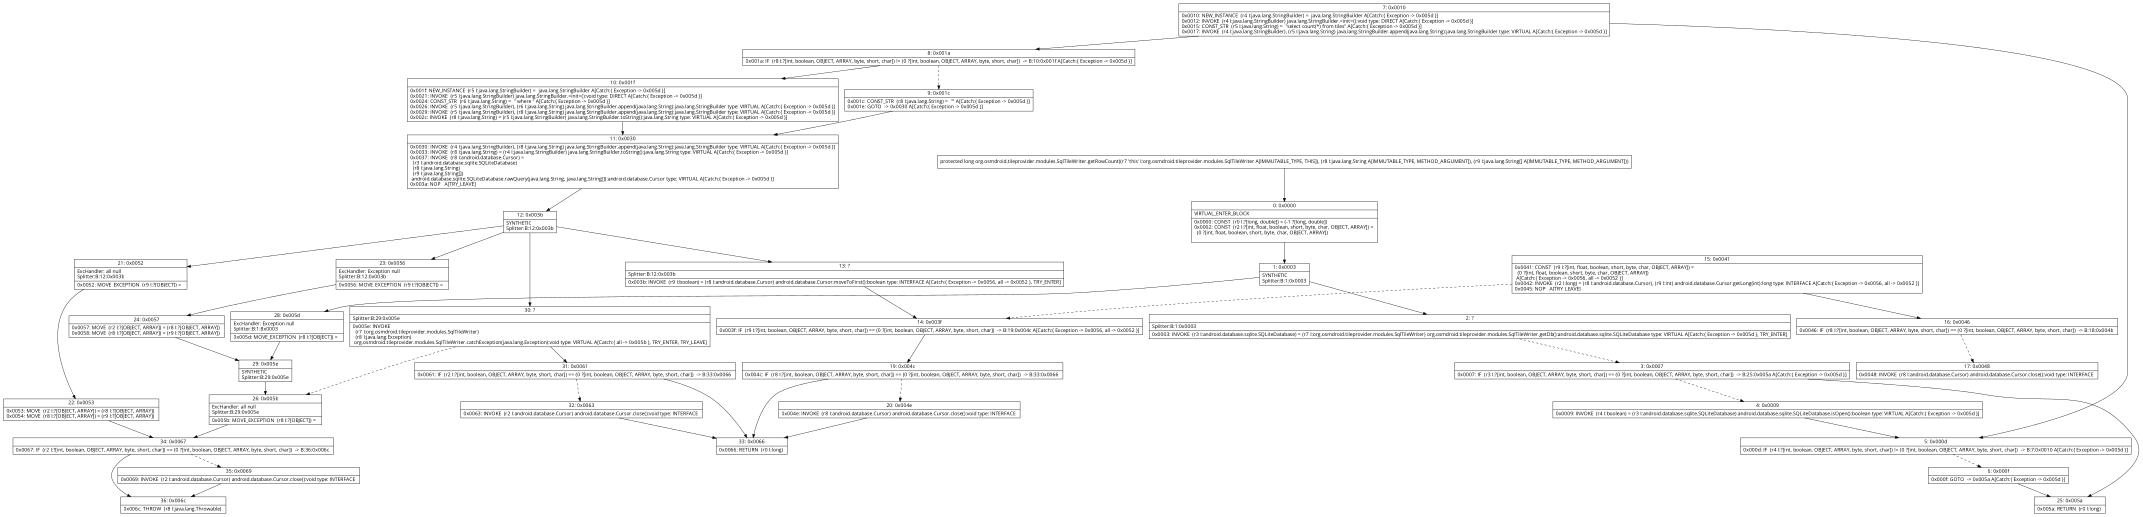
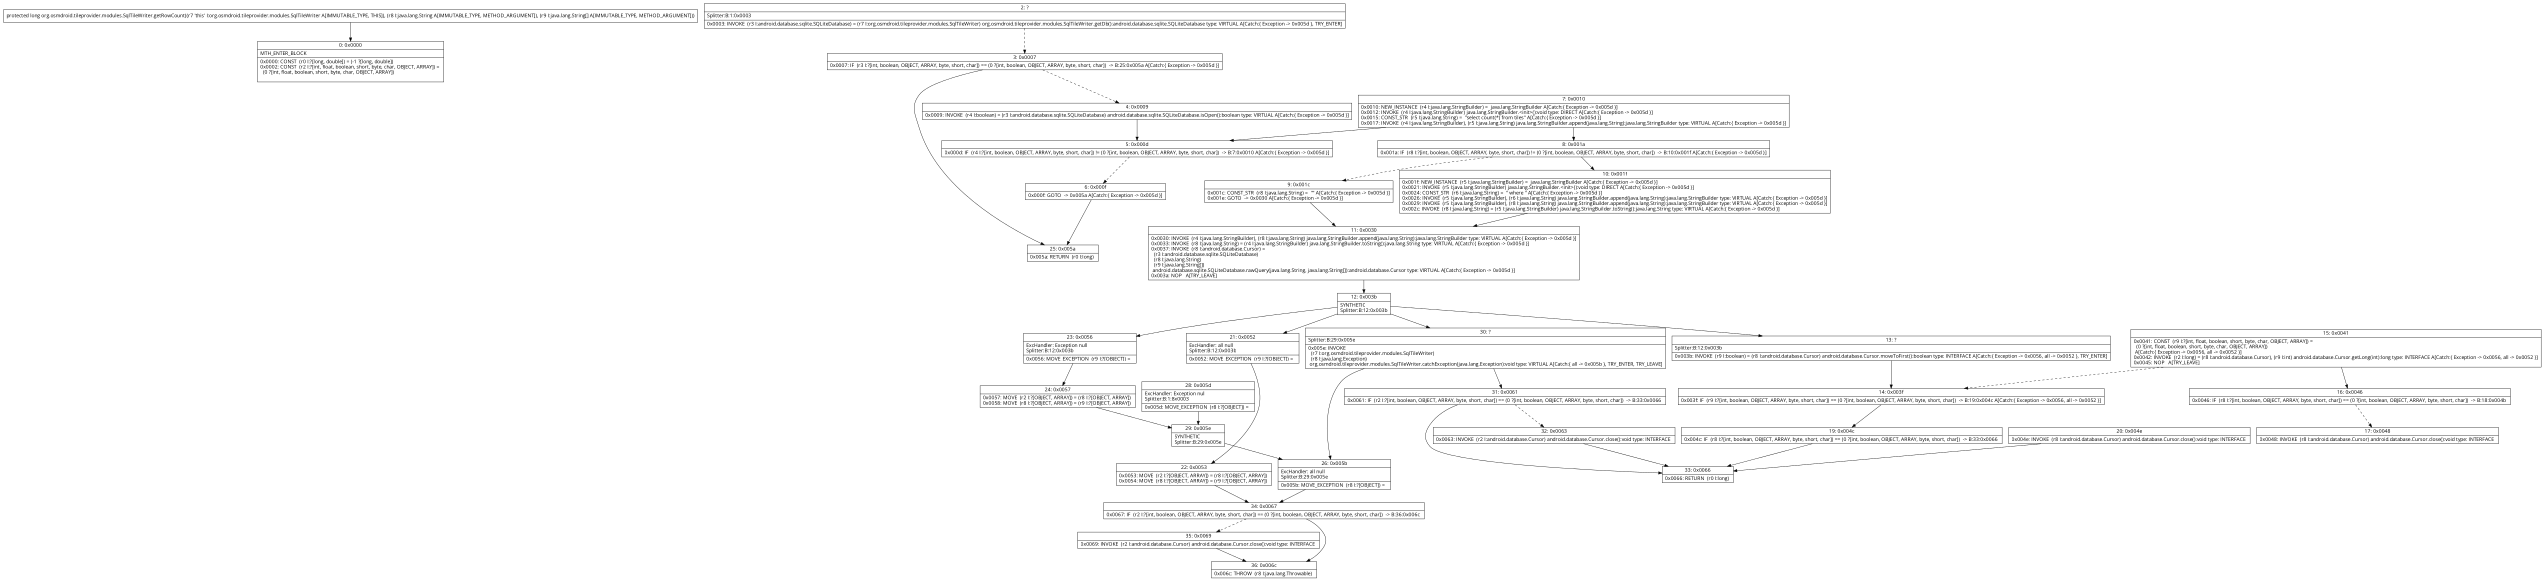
  digraph {
    fontname="Open Sans"
    node [fontname="Open Sans" shape=record]
    edge [fontname="Open Sans"]
-   n1 [label="{0\:\ 0x0000|VIRTUAL_ENTER_BLOCK\l|0x0000: CONST  (r0 I:?[long, double]) = (\-1 ?[long, double]) \l0x0002: CONST  (r2 I:?[int, float, boolean, short, byte, char, OBJECT, ARRAY]) = \l  (0 ?[int, float, boolean, short, byte, char, OBJECT, ARRAY])\l \l}"]
-   n2 [label="{1\:\ 0x0003|SYNTHETIC\lSplitter:B:1:0x0003\l}"]
+   n1 [label="{0\:\ 0x0000|MTH_ENTER_BLOCK\l|0x0000: CONST  (r0 I:?[long, double]) = (\-1 ?[long, double]) \l0x0002: CONST  (r2 I:?[int, float, boolean, short, byte, char, OBJECT, ARRAY]) = \l  (0 ?[int, float, boolean, short, byte, char, OBJECT, ARRAY])\l \l}"]
    n3 [label="{2\:\ ?|Splitter:B:1:0x0003\l|0x0003: INVOKE  (r3 I:android.database.sqlite.SQLiteDatabase) = (r7 I:org.osmdroid.tileprovider.modules.SqlTileWriter) org.osmdroid.tileprovider.modules.SqlTileWriter.getDb():android.database.sqlite.SQLiteDatabase type: VIRTUAL A[Catch:\{ Exception \-\> 0x005d \}, TRY_ENTER]\l}"]
    n4 [label="{28\:\ 0x005d|ExcHandler: Exception null\lSplitter:B:1:8x0003\l|0x005d: MOVE_EXCEPTION  (r8 I:?[OBJECT]) =  \l}"]
    n5 [label="{3\:\ 0x0007|0x0007: IF  (r3 I:?[int, boolean, OBJECT, ARRAY, byte, short, char]) == (0 ?[int, boolean, OBJECT, ARRAY, byte, short, char])  \-\> B:25:0x005a A[Catch:\{ Exception \-\> 0x005d \}]\l}"]
    n6 [label="{29\:\ 0x005e|SYNTHETIC\lSplitter:B:29:0x005e\l}"]
    n7 [label="{4\:\ 0x0009|0x0009: INVOKE  (r4 I:boolean) = (r3 I:android.database.sqlite.SQLiteDatabase) android.database.sqlite.SQLiteDatabase.isOpen():boolean type: VIRTUAL A[Catch:\{ Exception \-\> 0x005d \}]\l}"]
    n8 [label="{25\:\ 0x005a|0x005a: RETURN  (r0 I:long) \l}"]
    n9 [label="{5\:\ 0x000d|0x000d: IF  (r4 I:?[int, boolean, OBJECT, ARRAY, byte, short, char]) != (0 ?[int, boolean, OBJECT, ARRAY, byte, short, char])  \-\> B:7:0x0010 A[Catch:\{ Exception \-\> 0x005d \}]\l}"]
    n10 [label="{6\:\ 0x000f|0x000f: GOTO  \-\> 0x005a A[Catch:\{ Exception \-\> 0x005d \}]\l}"]
    n11 [label="{7\:\ 0x0010|0x0010: NEW_INSTANCE  (r4 I:java.lang.StringBuilder) =  java.lang.StringBuilder A[Catch:\{ Exception \-\> 0x005d \}]\l0x0012: INVOKE  (r4 I:java.lang.StringBuilder) java.lang.StringBuilder.\<init\>():void type: DIRECT A[Catch:\{ Exception \-\> 0x005d \}]\l0x0015: CONST_STR  (r5 I:java.lang.String) =  \"select count(*) from tiles\" A[Catch:\{ Exception \-\> 0x005d \}]\l0x0017: INVOKE  (r4 I:java.lang.StringBuilder), (r5 I:java.lang.String) java.lang.StringBuilder.append(java.lang.String):java.lang.StringBuilder type: VIRTUAL A[Catch:\{ Exception \-\> 0x005d \}]\l}"]
    n12 [label="{8\:\ 0x001a|0x001a: IF  (r8 I:?[int, boolean, OBJECT, ARRAY, byte, short, char]) != (0 ?[int, boolean, OBJECT, ARRAY, byte, short, char])  \-\> B:10:0x001f A[Catch:\{ Exception \-\> 0x005d \}]\l}"]
    n13 [label="{9\:\ 0x001c|0x001c: CONST_STR  (r8 I:java.lang.String) =  \"\" A[Catch:\{ Exception \-\> 0x005d \}]\l0x001e: GOTO  \-\> 0x0030 A[Catch:\{ Exception \-\> 0x005d \}]\l}"]
    n14 [label="{10\:\ 0x001f|0x001f: NEW_INSTANCE  (r5 I:java.lang.StringBuilder) =  java.lang.StringBuilder A[Catch:\{ Exception \-\> 0x005d \}]\l0x0021: INVOKE  (r5 I:java.lang.StringBuilder) java.lang.StringBuilder.\<init\>():void type: DIRECT A[Catch:\{ Exception \-\> 0x005d \}]\l0x0024: CONST_STR  (r6 I:java.lang.String) =  \" where \" A[Catch:\{ Exception \-\> 0x005d \}]\l0x0026: INVOKE  (r5 I:java.lang.StringBuilder), (r6 I:java.lang.String) java.lang.StringBuilder.append(java.lang.String):java.lang.StringBuilder type: VIRTUAL A[Catch:\{ Exception \-\> 0x005d \}]\l0x0029: INVOKE  (r5 I:java.lang.StringBuilder), (r8 I:java.lang.String) java.lang.StringBuilder.append(java.lang.String):java.lang.StringBuilder type: VIRTUAL A[Catch:\{ Exception \-\> 0x005d \}]\l0x002c: INVOKE  (r8 I:java.lang.String) = (r5 I:java.lang.StringBuilder) java.lang.StringBuilder.toString():java.lang.String type: VIRTUAL A[Catch:\{ Exception \-\> 0x005d \}]\l}"]
    n15 [label="{11\:\ 0x0030|0x0030: INVOKE  (r4 I:java.lang.StringBuilder), (r8 I:java.lang.String) java.lang.StringBuilder.append(java.lang.String):java.lang.StringBuilder type: VIRTUAL A[Catch:\{ Exception \-\> 0x005d \}]\l0x0033: INVOKE  (r8 I:java.lang.String) = (r4 I:java.lang.StringBuilder) java.lang.StringBuilder.toString():java.lang.String type: VIRTUAL A[Catch:\{ Exception \-\> 0x005d \}]\l0x0037: INVOKE  (r8 I:android.database.Cursor) = \l  (r3 I:android.database.sqlite.SQLiteDatabase)\l  (r8 I:java.lang.String)\l  (r9 I:java.lang.String[])\l android.database.sqlite.SQLiteDatabase.rawQuery(java.lang.String, java.lang.String[]):android.database.Cursor type: VIRTUAL A[Catch:\{ Exception \-\> 0x005d \}]\l0x003a: NOP   A[TRY_LEAVE]\l}"]
    n16 [label="{12\:\ 0x003b|SYNTHETIC\lSplitter:B:12:0x003b\l}"]
    n17 [label="{13\:\ ?|Splitter:B:12:0x003b\l|0x003b: INVOKE  (r9 I:boolean) = (r8 I:android.database.Cursor) android.database.Cursor.moveToFirst():boolean type: INTERFACE A[Catch:\{ Exception \-\> 0x0056, all \-\> 0x0052 \}, TRY_ENTER]\l}"]
    n18 [label="{21\:\ 0x0052|ExcHandler: all null\lSplitter:B:12:0x003b\l|0x0052: MOVE_EXCEPTION  (r9 I:?[OBJECT]) =  \l}"]
    n19 [label="{23\:\ 0x0056|ExcHandler: Exception null\lSplitter:B:12:0x003b\l|0x0056: MOVE_EXCEPTION  (r9 I:?[OBJECT]) =  \l}"]
    n20 [label="{30\:\ ?|Splitter:B:29:0x005e\l|0x005e: INVOKE  \l  (r7 I:org.osmdroid.tileprovider.modules.SqlTileWriter)\l  (r8 I:java.lang.Exception)\l org.osmdroid.tileprovider.modules.SqlTileWriter.catchException(java.lang.Exception):void type: VIRTUAL A[Catch:\{ all \-\> 0x005b \}, TRY_ENTER, TRY_LEAVE]\l}"]
    n21 [label="{14\:\ 0x003f|0x003f: IF  (r9 I:?[int, boolean, OBJECT, ARRAY, byte, short, char]) == (0 ?[int, boolean, OBJECT, ARRAY, byte, short, char])  \-\> B:19:0x004c A[Catch:\{ Exception \-\> 0x0056, all \-\> 0x0052 \}]\l}"]
    n22 [label="{22\:\ 0x0053|0x0053: MOVE  (r2 I:?[OBJECT, ARRAY]) = (r8 I:?[OBJECT, ARRAY]) \l0x0054: MOVE  (r8 I:?[OBJECT, ARRAY]) = (r9 I:?[OBJECT, ARRAY]) \l}"]
    n23 [label="{24\:\ 0x0057|0x0057: MOVE  (r2 I:?[OBJECT, ARRAY]) = (r8 I:?[OBJECT, ARRAY]) \l0x0058: MOVE  (r8 I:?[OBJECT, ARRAY]) = (r9 I:?[OBJECT, ARRAY]) \l}"]
    n24 [label="{19\:\ 0x004c|0x004c: IF  (r8 I:?[int, boolean, OBJECT, ARRAY, byte, short, char]) == (0 ?[int, boolean, OBJECT, ARRAY, byte, short, char])  \-\> B:33:0x0066 \l}"]
    n25 [label="{15\:\ 0x0041|0x0041: CONST  (r9 I:?[int, float, boolean, short, byte, char, OBJECT, ARRAY]) = \l  (0 ?[int, float, boolean, short, byte, char, OBJECT, ARRAY])\l A[Catch:\{ Exception \-\> 0x0056, all \-\> 0x0052 \}]\l0x0042: INVOKE  (r2 I:long) = (r8 I:android.database.Cursor), (r9 I:int) android.database.Cursor.getLong(int):long type: INTERFACE A[Catch:\{ Exception \-\> 0x0056, all \-\> 0x0052 \}]\l0x0045: NOP   A[TRY_LEAVE]\l}"]
    n26 [label="{16\:\ 0x0046|0x0046: IF  (r8 I:?[int, boolean, OBJECT, ARRAY, byte, short, char]) == (0 ?[int, boolean, OBJECT, ARRAY, byte, short, char])  \-\> B:18:0x004b \l}"]
    n27 [label="{20\:\ 0x004e|0x004e: INVOKE  (r8 I:android.database.Cursor) android.database.Cursor.close():void type: INTERFACE \l}"]
    n28 [label="{33\:\ 0x0066|0x0066: RETURN  (r0 I:long) \l}"]
    n29 [label="{17\:\ 0x0048|0x0048: INVOKE  (r8 I:android.database.Cursor) android.database.Cursor.close():void type: INTERFACE \l}"]
    n30 [label="{34\:\ 0x0067|0x0067: IF  (r2 I:?[int, boolean, OBJECT, ARRAY, byte, short, char]) == (0 ?[int, boolean, OBJECT, ARRAY, byte, short, char])  \-\> B:36:0x006c \l}"]
    n31 [label="{35\:\ 0x0069|0x0069: INVOKE  (r2 I:android.database.Cursor) android.database.Cursor.close():void type: INTERFACE \l}"]
    n32 [label="{36\:\ 0x006c|0x006c: THROW  (r8 I:java.lang.Throwable) \l}"]
    n33 [label="{26\:\ 0x005b|ExcHandler: all null\lSplitter:B:29:0x005e\l|0x005b: MOVE_EXCEPTION  (r8 I:?[OBJECT]) =  \l}"]
    n34 [label="{31\:\ 0x0061|0x0061: IF  (r2 I:?[int, boolean, OBJECT, ARRAY, byte, short, char]) == (0 ?[int, boolean, OBJECT, ARRAY, byte, short, char])  \-\> B:33:0x0066 \l}"]
    n35 [label="{32\:\ 0x0063|0x0063: INVOKE  (r2 I:android.database.Cursor) android.database.Cursor.close():void type: INTERFACE \l}"]
    n36 [label="{protected long org.osmdroid.tileprovider.modules.SqlTileWriter.getRowCount((r7 'this' I:org.osmdroid.tileprovider.modules.SqlTileWriter A[IMMUTABLE_TYPE, THIS]), (r8 I:java.lang.String A[IMMUTABLE_TYPE, METHOD_ARGUMENT]), (r9 I:java.lang.String[] A[IMMUTABLE_TYPE, METHOD_ARGUMENT])) }"]
-   n1 -> n2
-   n2 -> n3
-   n2 -> n4
    n3 -> n5 [style=dashed]
    n4 -> n6
    n5 -> n7 [style=dashed]
    n5 -> n8
    n6 -> n33
    n7 -> n9
    n9 -> n10 [style=dashed]
    n10 -> n8
    n11 -> n9
    n11 -> n12
    n12 -> n13 [style=dashed]
    n12 -> n14
    n13 -> n15
    n14 -> n15
    n15 -> n16
    n16 -> n17
    n16 -> n18
    n16 -> n19
    n16 -> n20
    n17 -> n21
    n18 -> n22
    n19 -> n23
-   n20 -> n33 [style=dashed]
+   n20 -> n33
    n20 -> n34
    n21 -> n24
    n22 -> n30
    n23 -> n6
-   n24 -> n27 [style=dashed]
    n24 -> n28
    n25 -> n21 [style=dashed]
    n25 -> n26
    n26 -> n29 [style=dashed]
    n27 -> n28
    n30 -> n31 [style=dashed]
    n30 -> n32
    n31 -> n32
    n33 -> n30
    n34 -> n28
    n34 -> n35 [style=dashed]
    n35 -> n28
    n36 -> n1
  }
